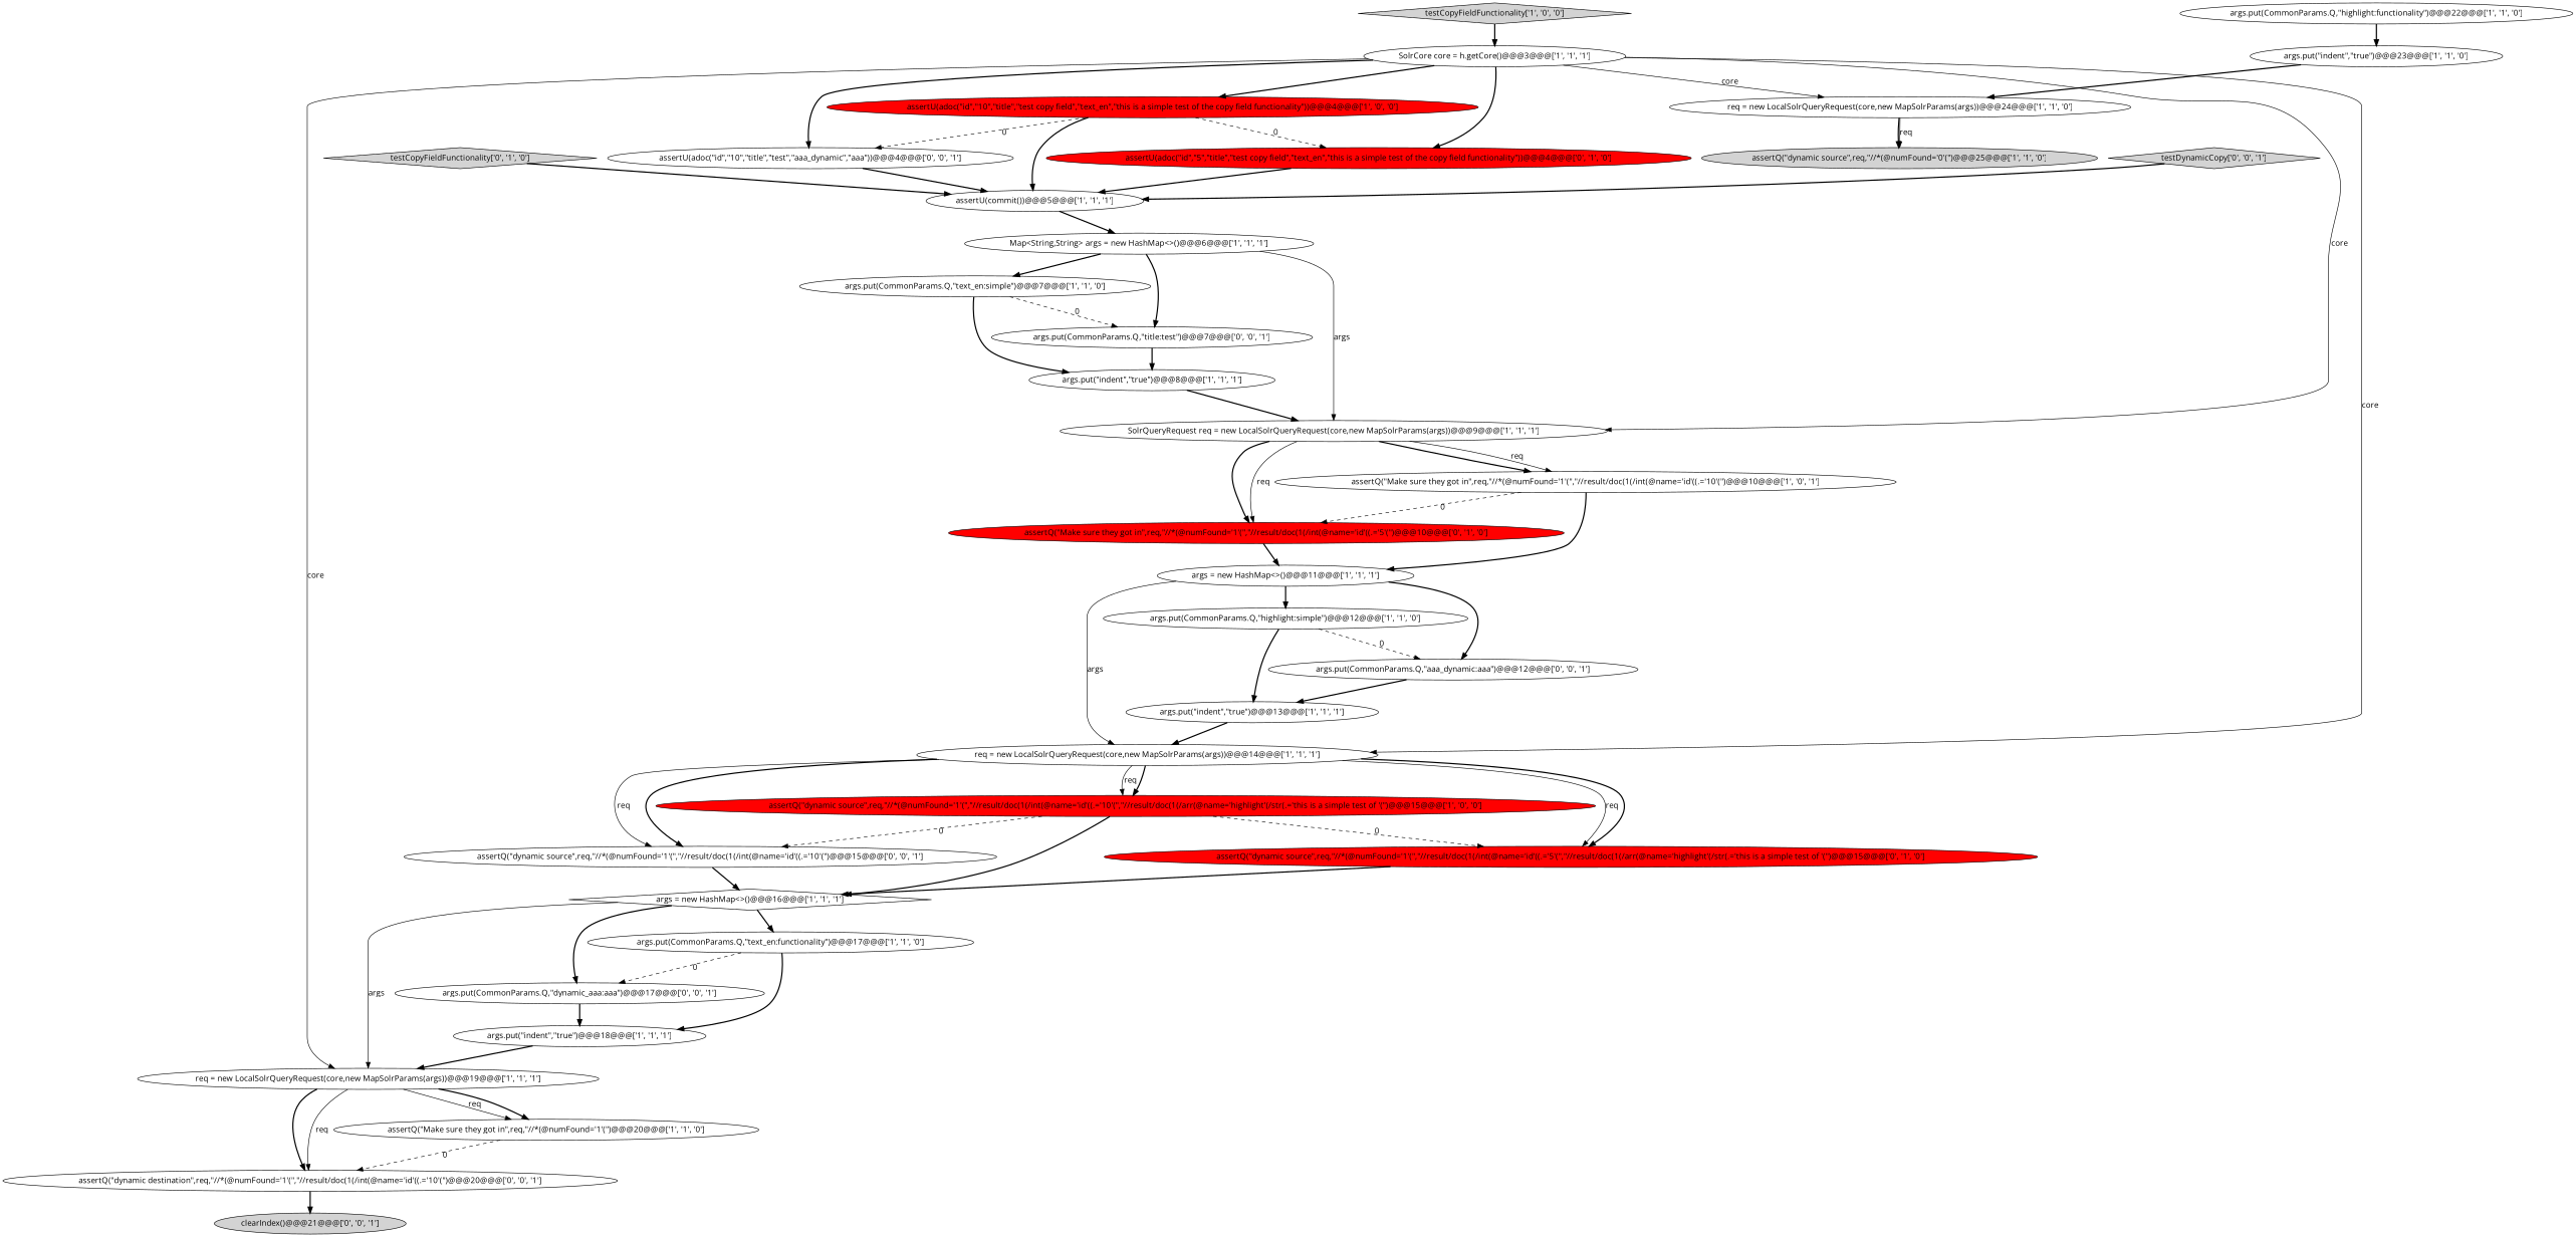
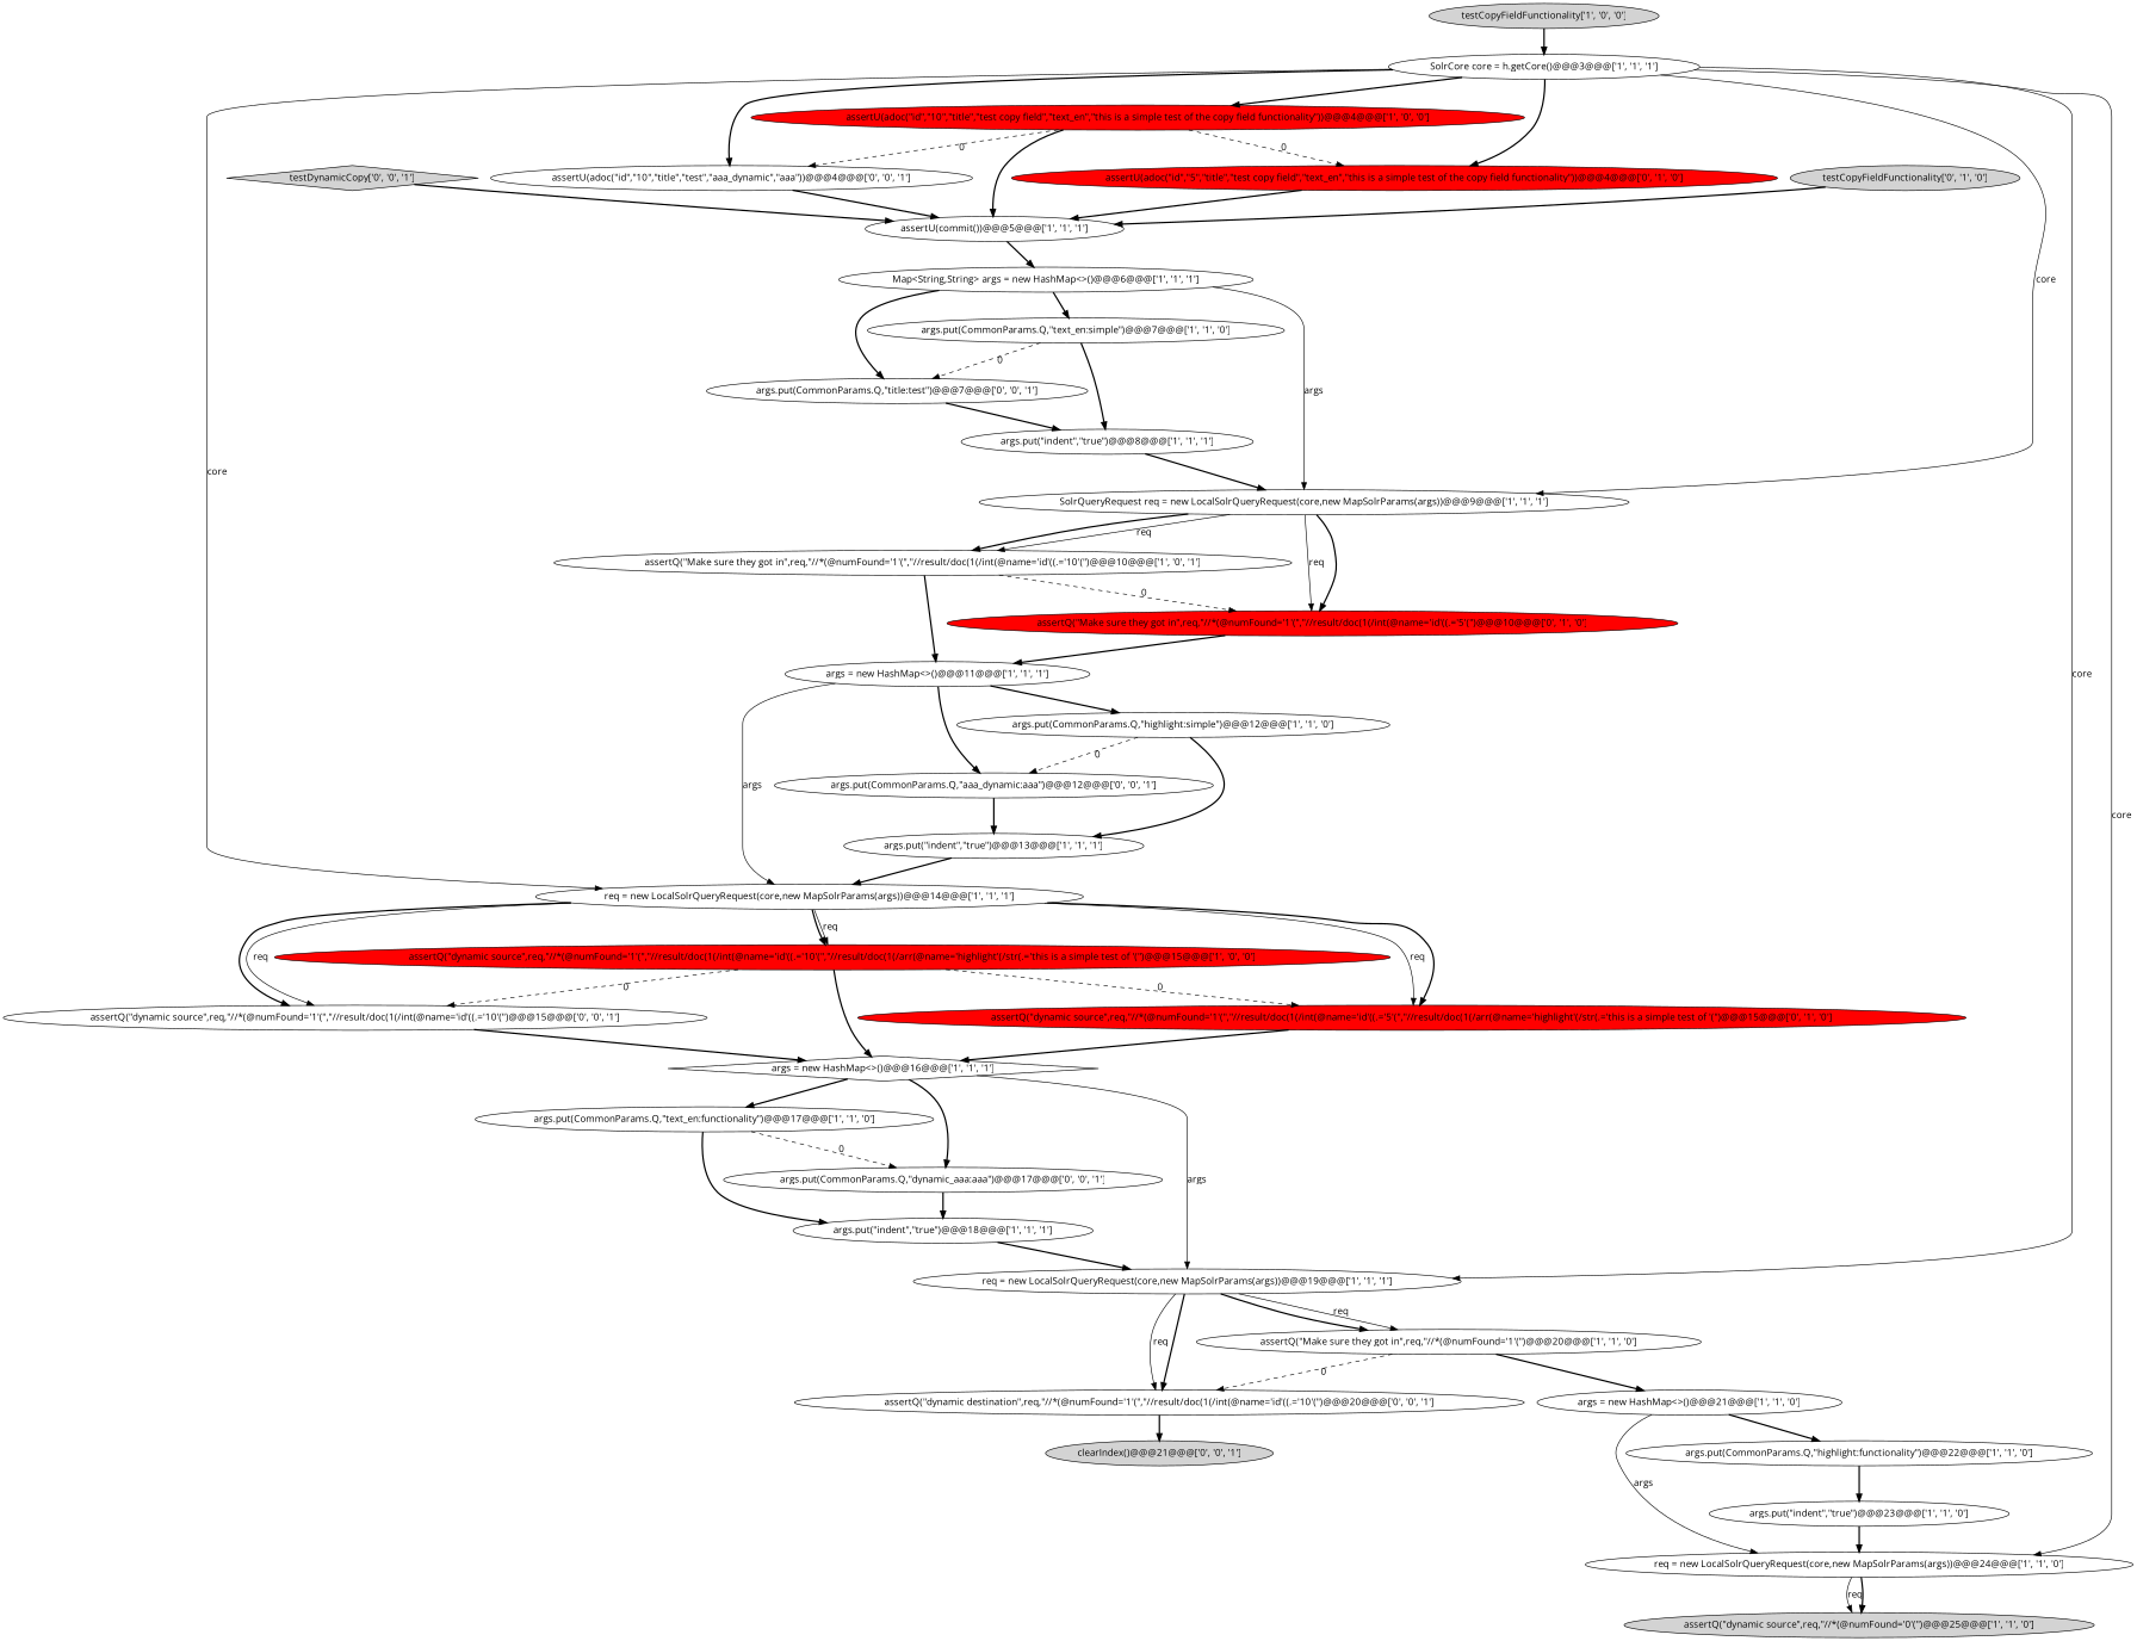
  digraph {
    fontname="Open Sans"
    node [fillcolor=white fontname="Open Sans" shape=ellipse style=filled]
    edge [fontname="Open Sans" style=bold]
    n1 [label="args.put(CommonParams.Q,\"highlight:simple\")@@@12@@@['1', '1', '0']"]
    n2 [label="args.put(CommonParams.Q,\"aaa_dynamic:aaa\")@@@12@@@['0', '0', '1']"]
    n3 [label="args.put(\"indent\",\"true\")@@@13@@@['1', '1', '1']"]
    n4 [label="req = new LocalSolrQueryRequest(core,new MapSolrParams(args))@@@14@@@['1', '1', '1']"]
    n5 [label="req = new LocalSolrQueryRequest(core,new MapSolrParams(args))@@@24@@@['1', '1', '0']"]
    n6 [fillcolor=lightgray label="assertQ(\"dynamic source\",req,\"//*(@numFound='0'(\")@@@25@@@['1', '1', '0']"]
    n7 [label="args.put(CommonParams.Q,\"text_en:functionality\")@@@17@@@['1', '1', '0']"]
    n8 [label="args.put(CommonParams.Q,\"dynamic_aaa:aaa\")@@@17@@@['0', '0', '1']"]
    n9 [label="args.put(\"indent\",\"true\")@@@18@@@['1', '1', '1']"]
    n10 [label="req = new LocalSolrQueryRequest(core,new MapSolrParams(args))@@@19@@@['1', '1', '1']"]
    n11 [label="assertQ(\"dynamic destination\",req,\"//*(@numFound='1'(\",\"//result/doc(1(/int(@name='id'((.='10'(\")@@@20@@@['0', '0', '1']"]
    n12 [label="assertQ(\"Make sure they got in\",req,\"//*(@numFound='1'(\")@@@20@@@['1', '1', '0']"]
    n13 [fillcolor=lightgray label="clearIndex()@@@21@@@['0', '0', '1']"]
+   n14 [label="args = new HashMap<>()@@@21@@@['1', '1', '0']"]
    n15 [label="assertQ(\"dynamic source\",req,\"//*(@numFound='1'(\",\"//result/doc(1(/int(@name='id'((.='10'(\")@@@15@@@['0', '0', '1']"]
    n16 [label="args = new HashMap<>()@@@16@@@['1', '1', '1']" shape=diamond]
    n17 [label="args.put(CommonParams.Q,\"highlight:functionality\")@@@22@@@['1', '1', '0']"]
    n18 [label="args.put(\"indent\",\"true\")@@@23@@@['1', '1', '0']"]
    n19 [label="assertU(adoc(\"id\",\"10\",\"title\",\"test\",\"aaa_dynamic\",\"aaa\"))@@@4@@@['0', '0', '1']"]
    n20 [label="assertU(commit())@@@5@@@['1', '1', '1']"]
    n21 [label="Map<String,String> args = new HashMap<>()@@@6@@@['1', '1', '1']"]
    n22 [label="args.put(CommonParams.Q,\"text_en:simple\")@@@7@@@['1', '1', '0']"]
    n23 [label="SolrQueryRequest req = new LocalSolrQueryRequest(core,new MapSolrParams(args))@@@9@@@['1', '1', '1']"]
    n24 [label="args.put(CommonParams.Q,\"title:test\")@@@7@@@['0', '0', '1']"]
    n25 [label="args.put(\"indent\",\"true\")@@@8@@@['1', '1', '1']"]
    n26 [fillcolor=red label="assertQ(\"Make sure they got in\",req,\"//*(@numFound='1'(\",\"//result/doc(1(/int(@name='id'((.='5'(\")@@@10@@@['0', '1', '0']"]
    n27 [label="assertQ(\"Make sure they got in\",req,\"//*(@numFound='1'(\",\"//result/doc(1(/int(@name='id'((.='10'(\")@@@10@@@['1', '0', '1']"]
    n28 [fillcolor=red label="assertU(adoc(\"id\",\"10\",\"title\",\"test copy field\",\"text_en\",\"this is a simple test of the copy field functionality\"))@@@4@@@['1', '0', '0']"]
    n29 [fillcolor=red label="assertU(adoc(\"id\",\"5\",\"title\",\"test copy field\",\"text_en\",\"this is a simple test of the copy field functionality\"))@@@4@@@['0', '1', '0']"]
    n30 [fillcolor=red label="assertQ(\"dynamic source\",req,\"//*(@numFound='1'(\",\"//result/doc(1(/int(@name='id'((.='5'(\",\"//result/doc(1(/arr(@name='highlight'(/str(.='this is a simple test of '(\")@@@15@@@['0', '1', '0']"]
    n31 [fillcolor=red label="assertQ(\"dynamic source\",req,\"//*(@numFound='1'(\",\"//result/doc(1(/int(@name='id'((.='10'(\",\"//result/doc(1(/arr(@name='highlight'(/str(.='this is a simple test of '(\")@@@15@@@['1', '0', '0']"]
-   n32 [fillcolor=lightgray label="testCopyFieldFunctionality['1', '0', '0']" shape=diamond]
+   n32 [fillcolor=lightgray label="testCopyFieldFunctionality['1', '0', '0']"]
    n33 [label="SolrCore core = h.getCore()@@@3@@@['1', '1', '1']"]
    n34 [label="args = new HashMap<>()@@@11@@@['1', '1', '1']"]
-   n35 [fillcolor=lightgray label="testCopyFieldFunctionality['0', '1', '0']" shape=diamond]
+   n35 [fillcolor=lightgray label="testCopyFieldFunctionality['0', '1', '0']"]
    n36 [fillcolor=lightgray label="testDynamicCopy['0', '0', '1']" shape=diamond]
    n1 -> n2 [label=0 style=dashed]
    n1 -> n3
    n2 -> n3
    n3 -> n4
    n4 -> n15 [label=req style=solid]
    n4 -> n15
    n4 -> n30 [label=req style=solid]
    n4 -> n30
    n4 -> n31
    n4 -> n31 [label=req style=solid]
    n5 -> n6 [label=req style=solid]
    n5 -> n6
    n7 -> n8 [label=0 style=dashed]
    n7 -> n9
    n8 -> n9
    n9 -> n10
    n10 -> n11
    n10 -> n11 [label=req style=solid]
    n10 -> n12 [label=req style=solid]
    n10 -> n12
    n11 -> n13
    n12 -> n11 [label=0 style=dashed]
+   n12 -> n14
+   n14 -> n5 [label=args style=solid]
+   n14 -> n17
    n15 -> n16
    n16 -> n7
    n16 -> n8
    n16 -> n10 [label=args style=solid]
    n17 -> n18
    n18 -> n5
    n19 -> n20
    n20 -> n21
    n21 -> n22
    n21 -> n23 [label=args style=solid]
    n21 -> n24
    n22 -> n24 [label=0 style=dashed]
    n22 -> n25
    n23 -> n26
    n23 -> n26 [label=req style=solid]
    n23 -> n27 [label=req style=solid]
    n23 -> n27
    n24 -> n25
    n25 -> n23
    n26 -> n34
    n27 -> n26 [label=0 style=dashed]
    n27 -> n34
    n28 -> n19 [label=0 style=dashed]
    n28 -> n20
    n28 -> n29 [label=0 style=dashed]
    n29 -> n20
    n30 -> n16
    n31 -> n15 [label=0 style=dashed]
    n31 -> n16
    n31 -> n30 [label=0 style=dashed]
    n32 -> n33
    n33 -> n4 [label=core style=solid]
    n33 -> n5 [label=core style=solid]
    n33 -> n10 [label=core style=solid]
    n33 -> n19
    n33 -> n23 [label=core style=solid]
    n33 -> n28
    n33 -> n29
    n34 -> n1
    n34 -> n2
    n34 -> n4 [label=args style=solid]
    n35 -> n20
    n36 -> n20
  }
